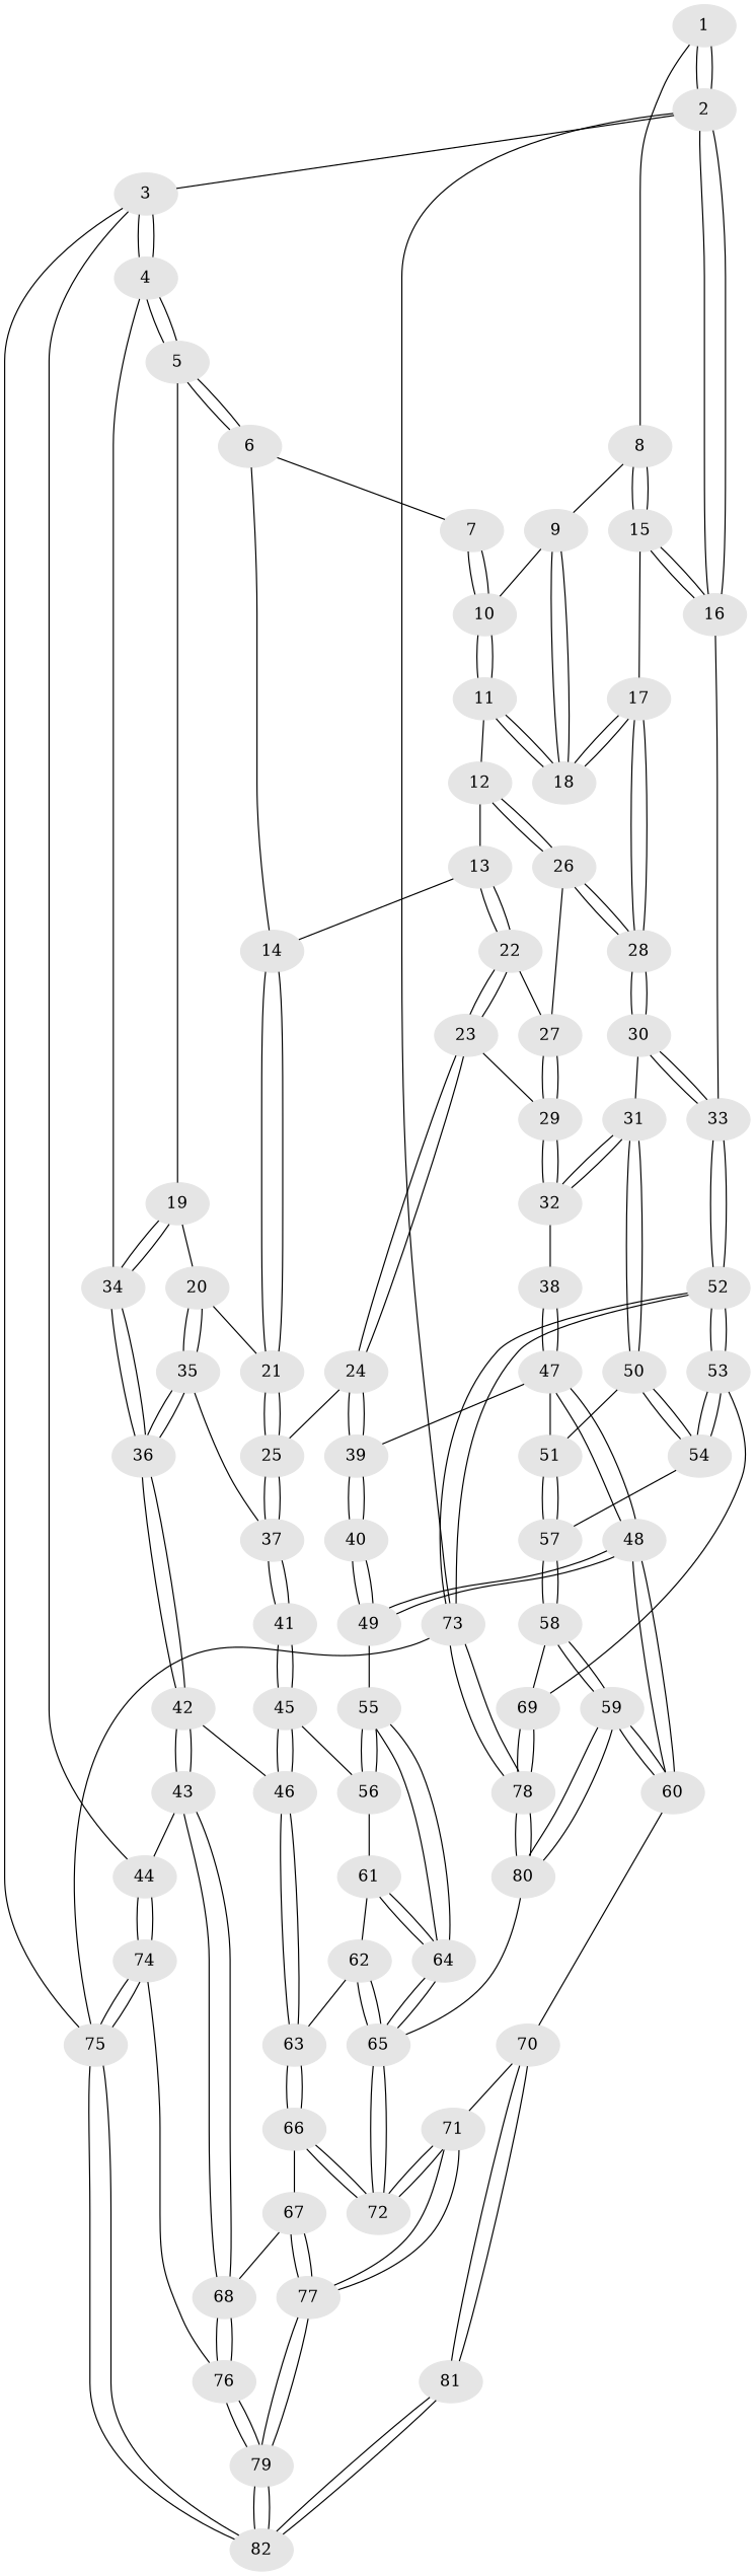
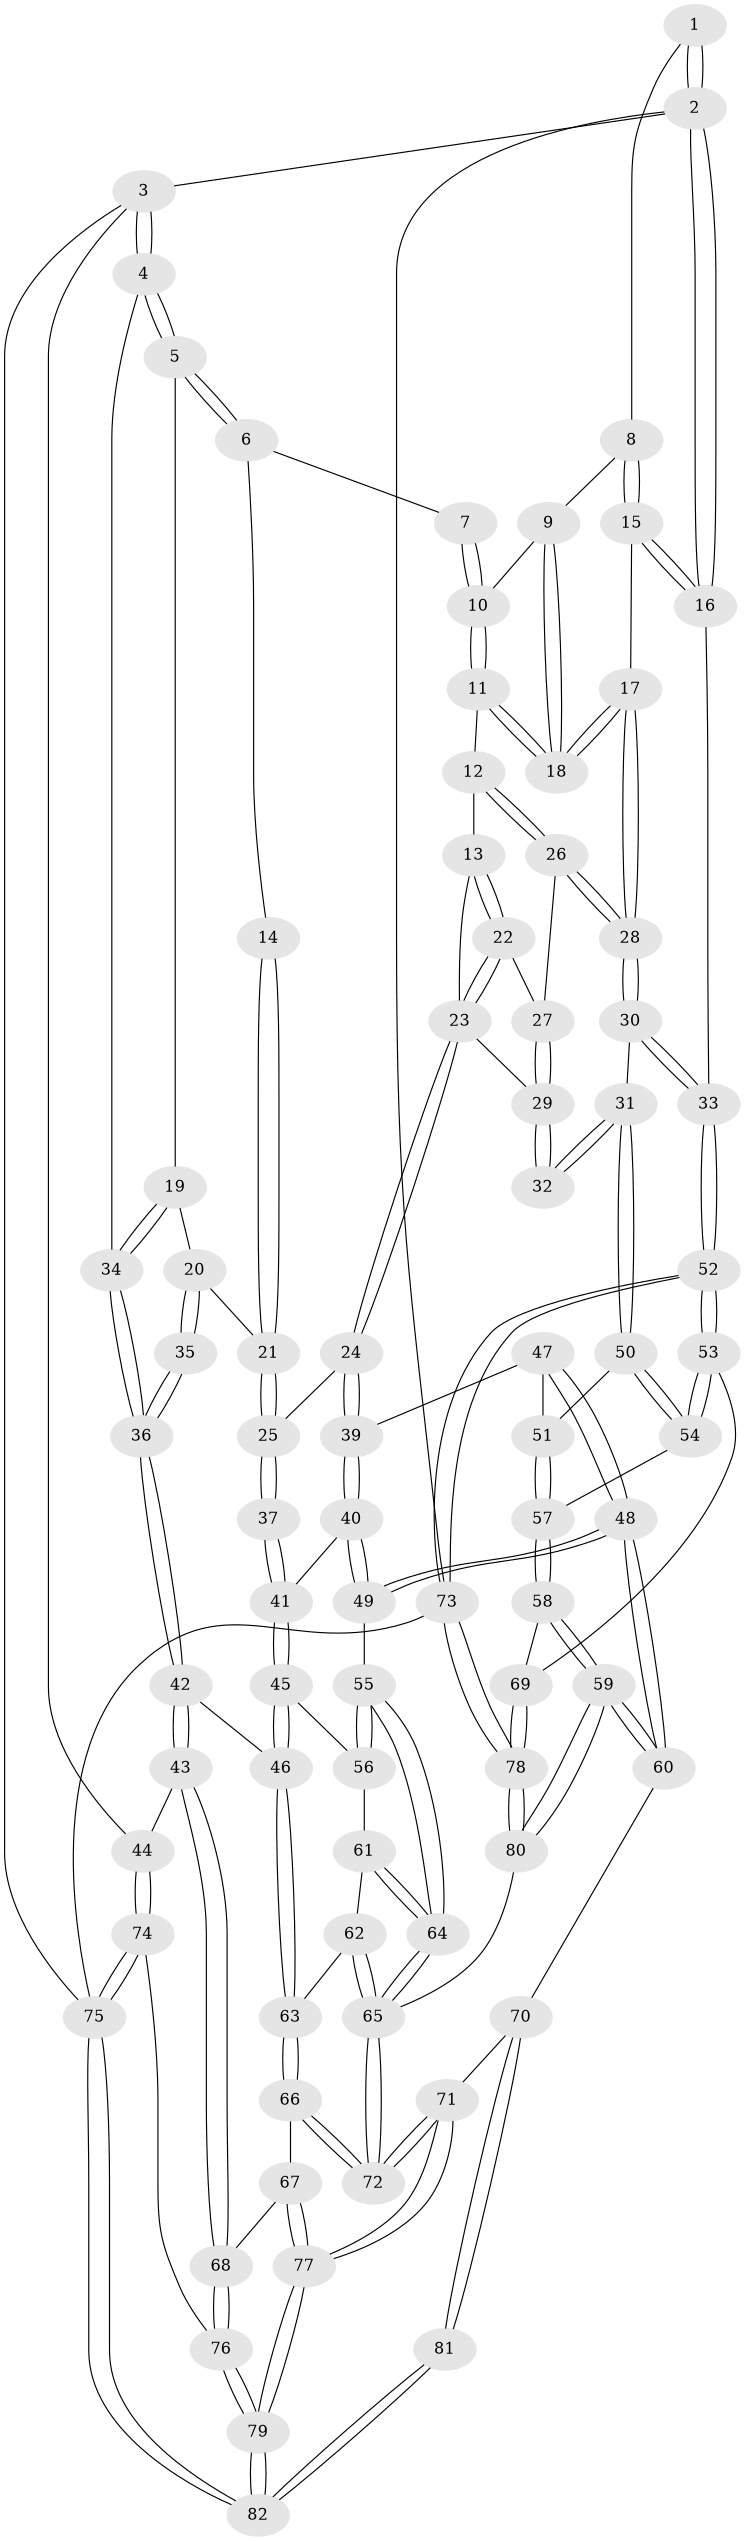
  graph {
    node [color=gray90 style=filled]
    1
    2
    8
    3
    16
    73
    9
    15
    4
    44
    75
    33
    78
    5
    34
    74
    82
    6
    19
    36
    7
    14
    20
    10
    21
    11
    18
    17
    12
    13
    26
    22
    28
    27
    23
    25
    52
    30
    35
    37
    24
    29
    39
    32
    40
    41
    31
-   38
    50
    51
    54
    47
    53
    42
    43
    46
    45
    48
    49
    55
    56
    68
    63
    76
    61
    66
    60
    57
    70
    64
    58
    69
    65
    62
    59
    80
    71
    81
    72
    67
    77
    79
    1 -- 2
    1 -- 2
    1 -- 8
    2 -- 3
    2 -- 16
    2 -- 16
    2 -- 73
    8 -- 9
    8 -- 15
    8 -- 15
    3 -- 4
    3 -- 4
    3 -- 44
    3 -- 75
    16 -- 33
    73 -- 75
    73 -- 78
    73 -- 78
    9 -- 10
    9 -- 18
    9 -- 18
    15 -- 16
    15 -- 16
    15 -- 17
    4 -- 5
    4 -- 5
    4 -- 34
    44 -- 74
    44 -- 74
    75 -- 82
    75 -- 82
    33 -- 52
    33 -- 52
    78 -- 80
    78 -- 80
    5 -- 6
    5 -- 6
    5 -- 19
    34 -- 36
    34 -- 36
    74 -- 75
    74 -- 75
    74 -- 76
    6 -- 7
    6 -- 14
    19 -- 34
    19 -- 34
    19 -- 20
    36 -- 42
    36 -- 42
    7 -- 10
    7 -- 10
    14 -- 21
    14 -- 21
    20 -- 21
    20 -- 35
    20 -- 35
    10 -- 11
    10 -- 11
    21 -- 25
    21 -- 25
    11 -- 18
    11 -- 18
    11 -- 12
    17 -- 18
    17 -- 18
    17 -- 28
    17 -- 28
    12 -- 13
    12 -- 26
    12 -- 26
-   13 -- 14
+   13 -- 23
    13 -- 22
    13 -- 22
    26 -- 28
    26 -- 28
    26 -- 27
    22 -- 27
    22 -- 23
    22 -- 23
    28 -- 30
    28 -- 30
    27 -- 29
    27 -- 29
    23 -- 24
    23 -- 24
    23 -- 29
    25 -- 37
    25 -- 37
    52 -- 73
    52 -- 73
    52 -- 53
    52 -- 53
    30 -- 33
    30 -- 33
    30 -- 31
    35 -- 36
    35 -- 36
-   35 -- 37
    37 -- 41
    37 -- 41
    24 -- 25
    24 -- 39
    24 -- 39
    29 -- 32
    29 -- 32
    39 -- 40
    39 -- 40
-   32 -- 38
+   40 -- 41
    40 -- 49
    40 -- 49
    41 -- 45
    41 -- 45
    31 -- 32
    31 -- 32
    31 -- 50
    31 -- 50
-   38 -- 47
-   38 -- 47
    50 -- 51
    50 -- 54
    50 -- 54
    51 -- 57
    51 -- 57
    54 -- 57
    47 -- 39
    47 -- 51
    47 -- 48
    47 -- 48
    53 -- 54
    53 -- 54
    53 -- 69
    42 -- 43
    42 -- 43
    42 -- 46
    43 -- 44
    43 -- 68
    43 -- 68
    46 -- 63
    46 -- 63
    45 -- 46
    45 -- 46
    45 -- 56
    48 -- 49
    48 -- 49
    48 -- 60
    48 -- 60
    49 -- 55
    55 -- 56
    55 -- 56
    55 -- 64
    55 -- 64
    56 -- 61
    68 -- 76
    68 -- 76
    63 -- 66
    63 -- 66
    76 -- 79
    76 -- 79
    61 -- 64
    61 -- 64
    61 -- 62
    66 -- 72
    66 -- 72
    66 -- 67
    60 -- 70
    57 -- 58
    57 -- 58
    70 -- 71
    70 -- 81
    70 -- 81
    64 -- 65
    64 -- 65
    58 -- 69
    58 -- 59
    58 -- 59
    69 -- 78
    69 -- 78
    65 -- 72
    65 -- 72
    62 -- 63
    62 -- 65
    62 -- 65
    59 -- 60
    59 -- 60
    59 -- 80
    59 -- 80
    80 -- 65
    71 -- 72
    71 -- 72
    71 -- 77
    71 -- 77
    81 -- 82
    81 -- 82
    67 -- 68
    67 -- 77
    67 -- 77
    77 -- 79
    77 -- 79
    79 -- 82
    79 -- 82
  }
